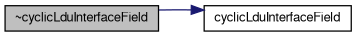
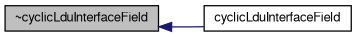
  digraph {
    rankdir=LR
    node [color=black fontname=FreeSans fontsize=10 shape=record]
    n1 [fillcolor=grey75 fontcolor=black height=0.2 label="~cyclicLduInterfaceField" style=filled width=0.4]
    n2 [height=0.2 label=cyclicLduInterfaceField width=0.4]
-   n2 -> n1 [color=midnightblue dir=back fontname=FreeSans fontsize=10 labelfontname=FreeSans labelfontsize=10 style=solid]
+   n1 -> n2 [color=midnightblue dir=back fontname=FreeSans fontsize=10 labelfontname=FreeSans labelfontsize=10 style=solid]
  }
